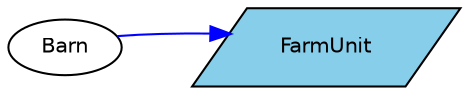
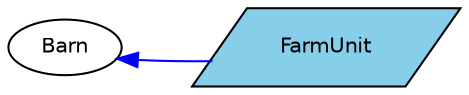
  digraph {
    rankdir=LR
    node [color=black fontname=Helvetica fontsize=10 style=filled]
    n1 [fillcolor=white fontcolor=black height=0.2 label=Barn shape=ellipse width=0.4]
    n2 [fillcolor=skyblue height=0.2 label=FarmUnit shape=parallelogram width=0.4]
-   n2 -> n1 [color=blue dir=back fontname=Helvetica fontsize=10 labelfontname=Helvetica labelfontsize=10 style=solid]
+   n1 -> n2 [color=blue dir=back fontname=Helvetica fontsize=10 labelfontname=Helvetica labelfontsize=10 style=solid]
  }
